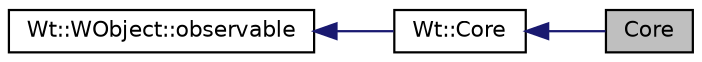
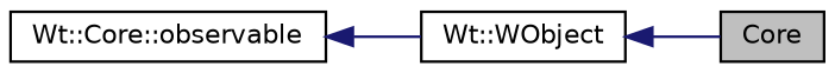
  digraph {
    rankdir=LR
    node [color=black fillcolor=white fontname=Helvetica fontsize=10 shape=record style=filled]
    edge [color=midnightblue dir=back fontname=Helvetica fontsize=10 labelfontname=Helvetica labelfontsize=10 style=solid]
    n1 [fillcolor=grey75 fontcolor=black height=0.2 label=Core width=0.4]
-   n2 [height=0.2 label="Wt::Core" width=0.4]
-   n3 [height=0.2 label="Wt::WObject::observable" width=0.4]
+   n2 [height=0.2 label="Wt::WObject" width=0.4]
+   n3 [height=0.2 label="Wt::Core::observable" width=0.4]
    n2 -> n1
    n3 -> n2
  }
